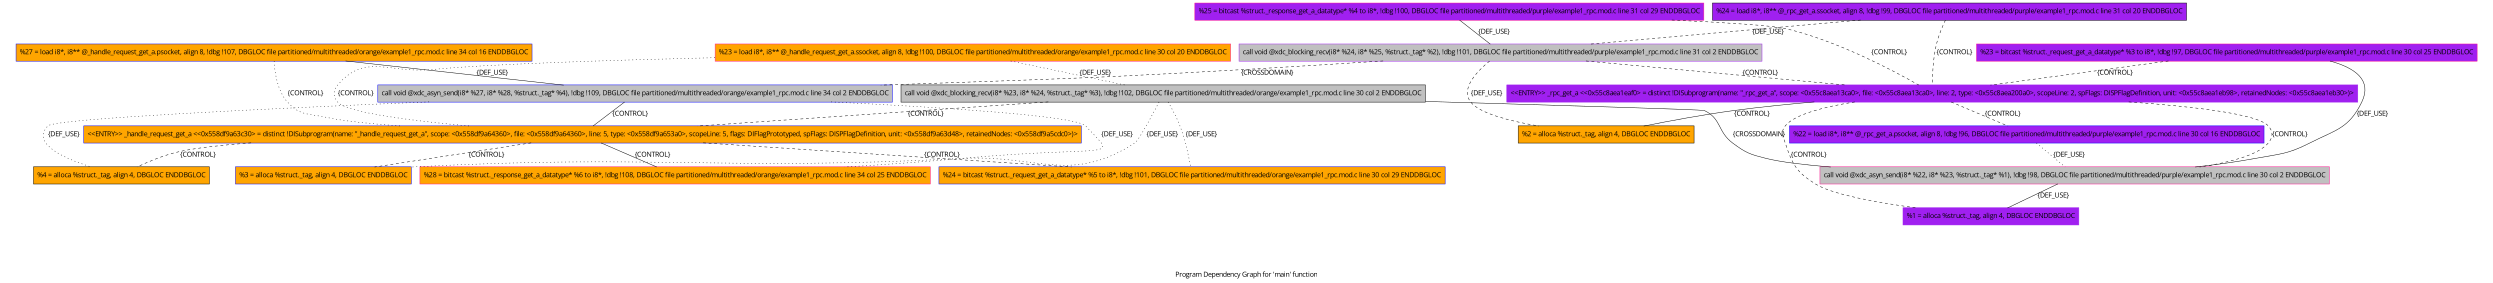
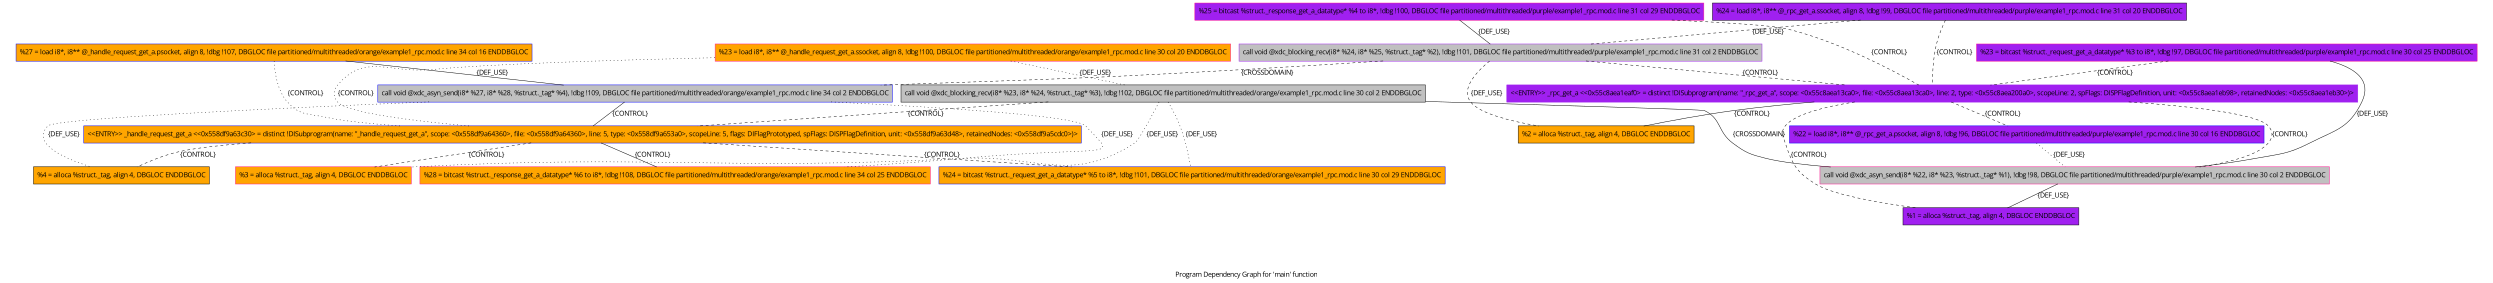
  strict graph {
    fontname="Open Sans"
    label="Program Dependency Graph for 'main' function"
    node [color=deeppink fillcolor=orange fontname="Open Sans" shape=record side="purple/purple" style=filled]
    edge [fontname="Open Sans" style=dashed]
    n1 [fillcolor=purple label="{  %25 = bitcast %struct._response_get_a_datatype* %4 to i8*, !dbg !100, DBGLOC file partitioned/multithreaded/purple/example1_rpc.mod.c line 31 col 29 ENDDBGLOC}"]
    n2 [color=purple dbginfo="Name: xdc_blocking_recv on line 31 column 2 in file partitioned/multithreaded/purple/example1_rpc.mod.c (local)" fillcolor=gray label="{  call void @xdc_blocking_recv(i8* %24, i8* %25, %struct._tag* %2), !dbg !101, DBGLOC file partitioned/multithreaded/purple/example1_rpc.mod.c line 31 col 2 ENDDBGLOC}"]
    n3 [color=purple fillcolor=purple label="{\<\<ENTRY\>\> _rpc_get_a \<\<0x55c8aea1eaf0\> = distinct !DISubprogram(name: \"_rpc_get_a\", scope: \<0x55c8aea13ca0\>, file: \<0x55c8aea13ca0\>, line: 2, type: \<0x55c8aea200a0\>, scopeLine: 2, spFlags: DISPFlagDefinition, unit: \<0x55c8aea1eb98\>, retainedNodes: \<0x55c8aea1eb30\>)\>}"]
    N [shape=polygon side=green style=invis color="" fillcolor=""]
    n5 [color=blue dbginfo="Name: xdc_asyn_send on line 34 column 2 in file partitioned/multithreaded/orange/example1_rpc.mod.c (local)" fillcolor=gray label="{  call void @xdc_asyn_send(i8* %27, i8* %28, %struct._tag* %4), !dbg !109, DBGLOC file partitioned/multithreaded/orange/example1_rpc.mod.c line 34 col 2 ENDDBGLOC}" side="orange/orange"]
    n6 [color=black label="{  %2 = alloca %struct._tag, align 4, DBGLOC  ENDDBGLOC}"]
    n7 [dbginfo="Name: xdc_asyn_send on line 30 column 2 in file partitioned/multithreaded/purple/example1_rpc.mod.c (local)" fillcolor=gray label="{  call void @xdc_asyn_send(i8* %22, i8* %23, %struct._tag* %1), !dbg !98, DBGLOC file partitioned/multithreaded/purple/example1_rpc.mod.c line 30 col 2 ENDDBGLOC}"]
    n8 [color=blue fillcolor=purple label="{  %22 = load i8*, i8** @_rpc_get_a.psocket, align 8, !dbg !96, DBGLOC file partitioned/multithreaded/purple/example1_rpc.mod.c line 30 col 16 ENDDBGLOC}"]
-   n9 [color=purple fillcolor=purple label="{  %1 = alloca %struct._tag, align 4, DBGLOC  ENDDBGLOC}"]
+   n9 [color=black fillcolor=purple label="{  %1 = alloca %struct._tag, align 4, DBGLOC  ENDDBGLOC}"]
    n10 [label="{  %23 = load i8*, i8** @_handle_request_get_a.ssocket, align 8, !dbg !100, DBGLOC file partitioned/multithreaded/orange/example1_rpc.mod.c line 30 col 20 ENDDBGLOC}" side="orange/orange"]
    n11 [color=black dbginfo="Name: xdc_blocking_recv on line 30 column 2 in file partitioned/multithreaded/orange/example1_rpc.mod.c (local)" fillcolor=gray label="{  call void @xdc_blocking_recv(i8* %23, i8* %24, %struct._tag* %3), !dbg !102, DBGLOC file partitioned/multithreaded/orange/example1_rpc.mod.c line 30 col 2 ENDDBGLOC}" side="orange/orange"]
    n12 [color=blue label="{\<\<ENTRY\>\> _handle_request_get_a \<\<0x558df9a63c30\> = distinct !DISubprogram(name: \"_handle_request_get_a\", scope: \<0x558df9a64360\>, file: \<0x558df9a64360\>, line: 5, type: \<0x558df9a653a0\>, scopeLine: 5, flags: DIFlagPrototyped, spFlags: DISPFlagDefinition, unit: \<0x558df9a63d48\>, retainedNodes: \<0x558df9a5cdc0\>)\>}" side="orange/orange"]
    S [shape=polygon side=orange style=invis color="" fillcolor=""]
-   n14 [color=blue label="{  %3 = alloca %struct._tag, align 4, DBGLOC  ENDDBGLOC}" side="orange/orange"]
+   n14 [label="{  %3 = alloca %struct._tag, align 4, DBGLOC  ENDDBGLOC}" side="orange/orange"]
    n15 [color=blue label="{  %24 = bitcast %struct._request_get_a_datatype* %5 to i8*, !dbg !101, DBGLOC file partitioned/multithreaded/orange/example1_rpc.mod.c line 30 col 29 ENDDBGLOC}" side="orange/orange"]
    n16 [label="{  %28 = bitcast %struct._response_get_a_datatype* %6 to i8*, !dbg !108, DBGLOC file partitioned/multithreaded/orange/example1_rpc.mod.c line 34 col 25 ENDDBGLOC}" side="orange/orange"]
    n17 [color=black label="{  %4 = alloca %struct._tag, align 4, DBGLOC  ENDDBGLOC}" side="orange/orange"]
    n18 [color=black fillcolor=purple label="{  %24 = load i8*, i8** @_rpc_get_a.ssocket, align 8, !dbg !99, DBGLOC file partitioned/multithreaded/purple/example1_rpc.mod.c line 31 col 20 ENDDBGLOC}"]
    n19 [color=blue label="{  %27 = load i8*, i8** @_handle_request_get_a.psocket, align 8, !dbg !107, DBGLOC file partitioned/multithreaded/orange/example1_rpc.mod.c line 34 col 16 ENDDBGLOC}" side="orange/orange"]
    n20 [fillcolor=purple label="{  %23 = bitcast %struct._request_get_a_datatype* %3 to i8*, !dbg !97, DBGLOC file partitioned/multithreaded/purple/example1_rpc.mod.c line 30 col 25 ENDDBGLOC}"]
    n1 -- n2 [label="{DEF_USE}" style=solid]
    n1 -- n3 [label="{CONTROL}"]
    n1 -- N [style=invis]
    n2 -- n3 [label="{CONTROL}"]
    n2 -- n5 [label="{CROSSDOMAIN}"]
    n2 -- n6 [label="{DEF_USE}"]
    n3 -- N [style=invis]
    n3 -- n6 [label="{CONTROL}" style=solid]
    n3 -- n7 [label="{CONTROL}"]
    n3 -- n8 [label="{CONTROL}"]
    n3 -- n9 [label="{CONTROL}"]
    n5 -- n12 [label="{CONTROL}" style=solid]
    n5 -- n16 [label="{DEF_USE}" style=dotted]
    n5 -- n17 [label="{DEF_USE}" style=dotted]
    n6 -- N [style=invis]
    n7 -- n9 [label="{DEF_USE}" style=solid]
    n8 -- N [style=invis]
    n8 -- n7 [label="{DEF_USE}" style=dotted]
    n9 -- N [style=invis]
    n10 -- n11 [label="{DEF_USE}" style=dotted]
    n10 -- n12 [label="{CONTROL}" style=dotted]
    n10 -- S [style=invis]
    n11 -- n7 [label="{CROSSDOMAIN}" style=solid]
    n11 -- n12 [label="{CONTROL}"]
    n11 -- n14 [label="{DEF_USE}" style=dotted]
    n11 -- n15 [label="{DEF_USE}" style=dotted]
    n12 -- S [style=invis]
    n12 -- n14 [label="{CONTROL}"]
    n12 -- n15 [label="{CONTROL}"]
    n12 -- n16 [label="{CONTROL}" style=solid]
    n12 -- n17 [label="{CONTROL}"]
    n14 -- S [style=invis]
    n15 -- S [style=invis]
    n16 -- S [style=invis]
    n17 -- S [style=invis]
    n18 -- n2 [label="{DEF_USE}"]
    n18 -- n3 [label="{CONTROL}"]
    n18 -- N [style=invis]
    n19 -- n5 [label="{DEF_USE}" style=solid]
    n19 -- n12 [label="{CONTROL}" style=dotted]
    n19 -- S [style=invis]
    n20 -- n3 [label="{CONTROL}"]
    n20 -- N [style=invis]
    n20 -- n7 [label="{DEF_USE}" style=solid]
  }
